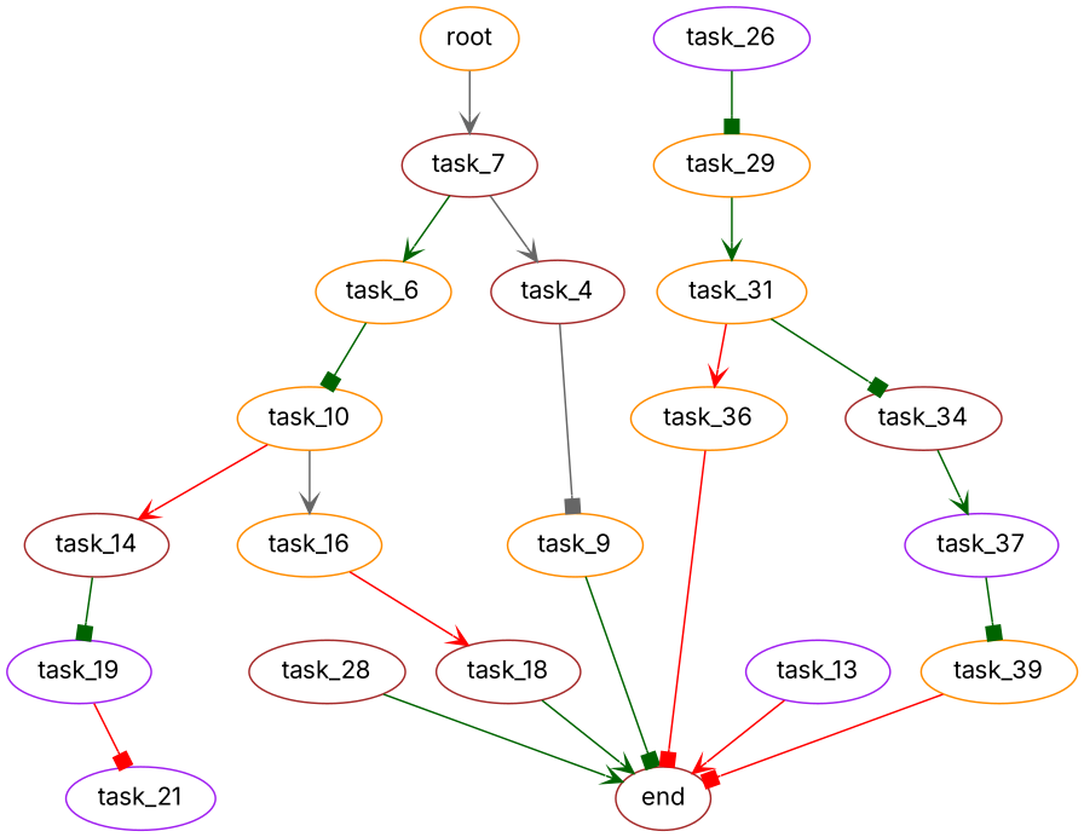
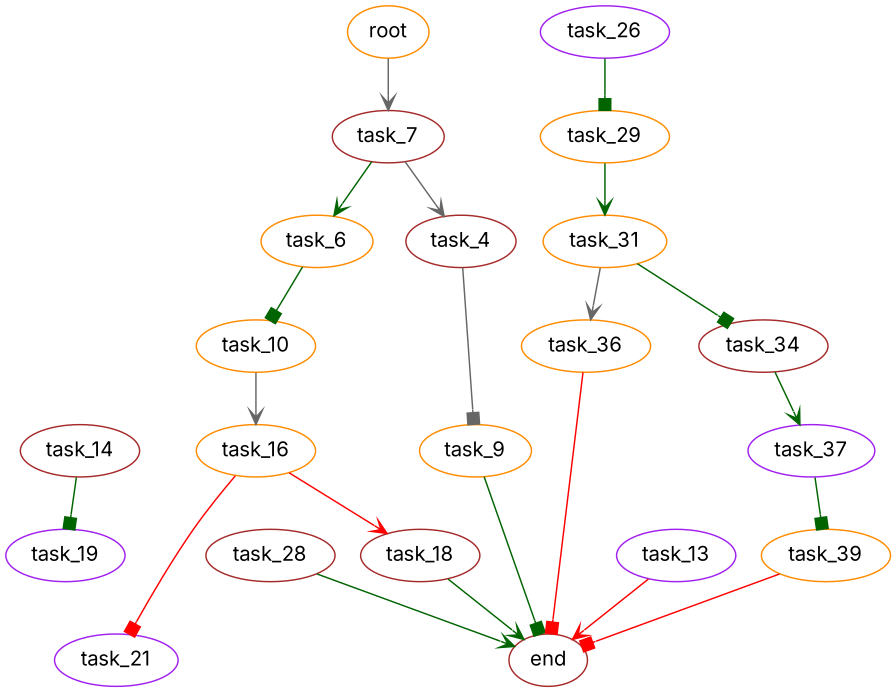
  digraph {
    fontname=Inter
    node [color=darkorange fontname=Inter]
    edge [arrowhead=vee color=darkgreen fontname=Inter]
    n1 [color=brown label=task_7]
    root
    task_4 [color=brown]
    task_6
    task_9
    task_10
    end [color=brown]
    task_14 [color=brown]
    task_16
    task_13 [color=purple]
    task_19 [color=purple]
    task_18 [color=brown]
    task_21 [color=purple]
    task_26 [color=purple]
    task_29
    task_28 [color=brown]
    task_31
    task_34 [color=brown]
    task_36
    task_37 [color=purple]
    task_39
    n1 -> task_4 [color=gray40]
    n1 -> task_6
    root -> n1 [color=gray40]
    task_4 -> task_9 [arrowhead=box color=gray40]
    task_6 -> task_10 [arrowhead=box]
    task_9 -> end [arrowhead=box]
-   task_10 -> task_14 [color=red]
    task_10 -> task_16 [color=gray40]
    task_14 -> task_19 [arrowhead=box]
    task_16 -> task_18 [color=red]
    task_13 -> end [color=red]
-   task_19 -> task_21 [arrowhead=box color=red]
+   task_16 -> task_21 [arrowhead=box color=red]
    task_18 -> end
    task_26 -> task_29 [arrowhead=box]
    task_29 -> task_31
    task_28 -> end
    task_31 -> task_34 [arrowhead=box]
-   task_31 -> task_36 [color=red]
+   task_31 -> task_36 [color=gray40]
    task_34 -> task_37
    task_36 -> end [arrowhead=box color=red]
    task_37 -> task_39 [arrowhead=box]
    task_39 -> end [arrowhead=box color=red]
  }
